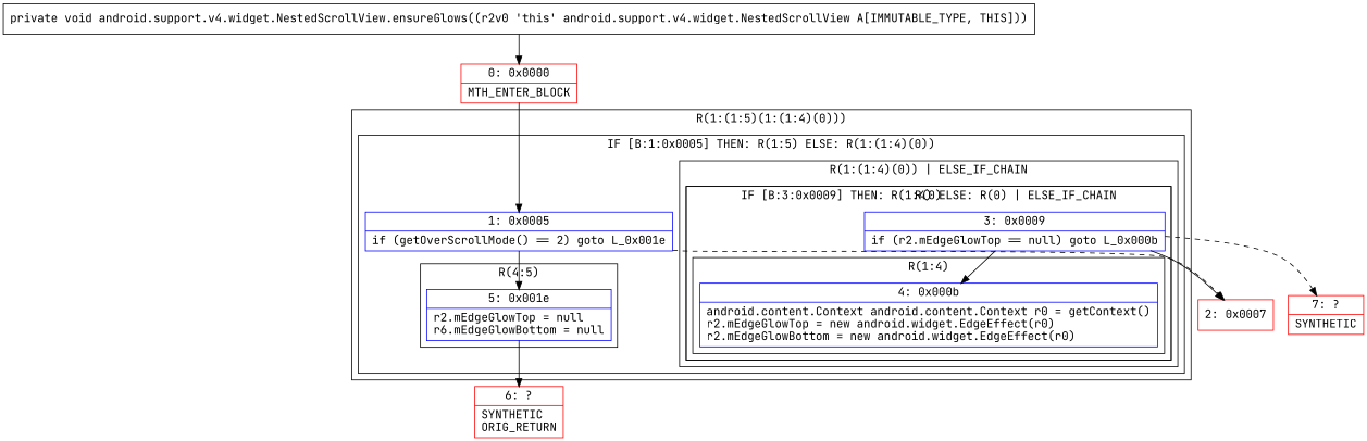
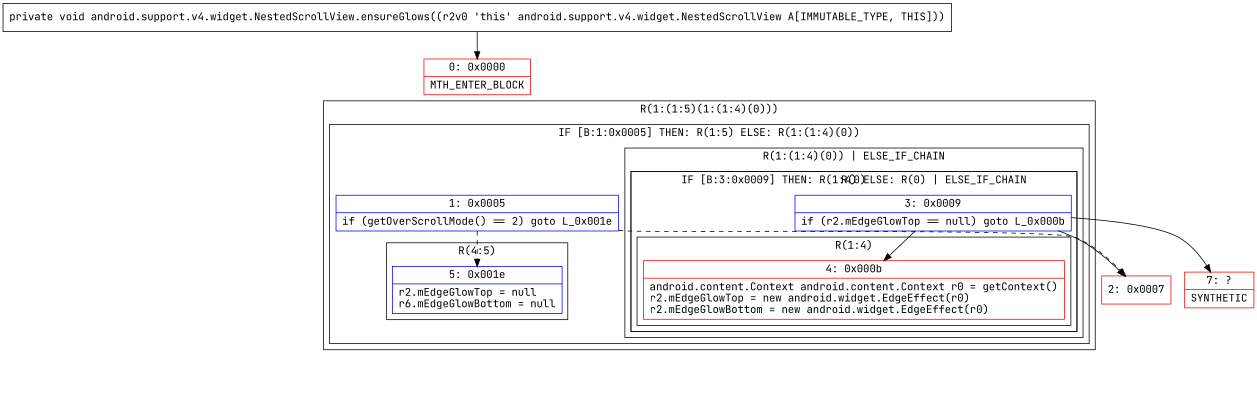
  digraph {
    fontname="JetBrains Mono"
    node [color=blue fontname="JetBrains Mono" shape=record]
    edge [fontname="JetBrains Mono"]
    n1 [label="{5\:\ 0x001e|r2.mEdgeGlowTop = null\lr6.mEdgeGlowBottom = null\l}"]
-   n2 [label="{4\:\ 0x000b|android.content.Context android.content.Context r0 = getContext()\lr2.mEdgeGlowTop = new android.widget.EdgeEffect(r0)\lr2.mEdgeGlowBottom = new android.widget.EdgeEffect(r0)\l}"]
+   n2 [color=red label="{4\:\ 0x000b|android.content.Context android.content.Context r0 = getContext()\lr2.mEdgeGlowTop = new android.widget.EdgeEffect(r0)\lr2.mEdgeGlowBottom = new android.widget.EdgeEffect(r0)\l}"]
    n3 [label="{3\:\ 0x0009|if (r2.mEdgeGlowTop == null) goto L_0x000b\l}"]
    n4 [label="{1\:\ 0x0005|if (getOverScrollMode() == 2) goto L_0x001e\l}"]
-   n5 [color=red label="{6\:\ ?|SYNTHETIC\lORIG_RETURN\l}"]
    n6 [color=red label="{2\:\ 0x0007}"]
    n7 [color=red label="{7\:\ ?|SYNTHETIC\l}"]
    n8 [color=red label="{0\:\ 0x0000|MTH_ENTER_BLOCK\l}"]
    n9 [label="{private void android.support.v4.widget.NestedScrollView.ensureGlows((r2v0 'this' android.support.v4.widget.NestedScrollView A[IMMUTABLE_TYPE, THIS])) }" color=""]
    subgraph cluster_1 {
      label="R(1:(1:5)(1:(1:4)(0)))"
      subgraph cluster_2 {
        label="IF [B:1:0x0005] THEN: R(1:5) ELSE: R(1:(1:4)(0))"
        n4
        subgraph cluster_3 {
          label="R(4:5)"
          n1
        }
        subgraph cluster_4 {
          label="R(1:(1:4)(0)) | ELSE_IF_CHAIN\l"
          subgraph cluster_5 {
            label="IF [B:3:0x0009] THEN: R(1:4) ELSE: R(0) | ELSE_IF_CHAIN\l"
            n3
            subgraph cluster_6 {
              label="R(1:4)"
              n2
            }
            subgraph cluster_7 {
              label="R(0)"
            }
          }
        }
      }
    }
-   n1 -> n5
    n3 -> n2
    n3 -> n6
-   n3 -> n7 [style=dashed]
-   n4 -> n1
+   n3 -> n7 [style=solid]
+   n4 -> n1 [style=dashed]
    n4 -> n6 [style=dashed]
-   n8 -> n4
    n9 -> n8
  }
